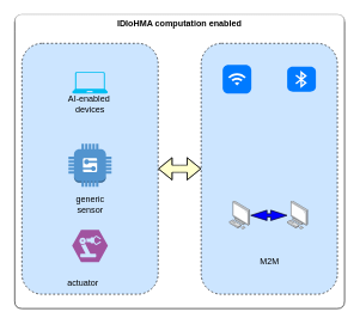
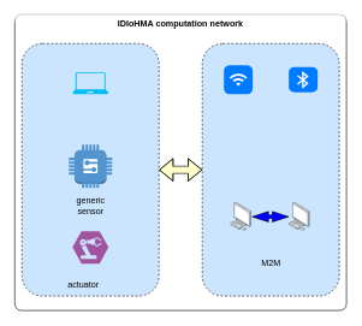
  <mxCell id="0" />
  <mxCell id="1" parent="0" />
  <mxCell id="2" style="edgeStyle=orthogonalEdgeStyle;rounded=0;orthogonalLoop=1;jettySize=auto;html=1;exitX=1;exitY=0.5;exitDx=0;exitDy=0;shape=flexArrow;fillColor=#FFFFCC;startArrow=block;" edge="1" parent="1" source="3"><mxGeometry relative="1" as="geometry"><mxPoint x="280" y="235" as="targetPoint" /></mxGeometry></mxCell>
  <mxCell id="3" value="" style="rounded=1;whiteSpace=wrap;html=1;dashed=1;fillColor=#CCE5FF;" vertex="1" parent="1"><mxGeometry x="30" y="60" width="190" height="350" as="geometry" /></mxCell>
  <mxCell id="4" value="" style="verticalLabelPosition=bottom;html=1;verticalAlign=top;align=center;strokeColor=none;fillColor=#00BEF2;shape=mxgraph.azure.laptop;pointerEvents=1;dashed=1;" vertex="1" parent="1"><mxGeometry x="100" y="100" width="50" height="30" as="geometry" /></mxCell>
  <mxCell id="5" value="" style="outlineConnect=0;dashed=0;verticalLabelPosition=bottom;verticalAlign=top;align=center;html=1;shape=mxgraph.aws3.generic;fillColor=#5294CF;gradientColor=none;" vertex="1" parent="1"><mxGeometry x="95" y="200" width="60" height="60" as="geometry" /></mxCell>
  <mxCell id="6" value="" style="verticalLabelPosition=bottom;sketch=0;html=1;fillColor=#A153A0;verticalAlign=top;align=center;pointerEvents=1;shape=mxgraph.cisco_safe.design.actuator;dashed=1;" vertex="1" parent="1"><mxGeometry x="100" y="320" width="50" height="45" as="geometry" /></mxCell>
- <mxCell id="7" value="AI-enabled&amp;nbsp;&lt;br&gt;devices&lt;br&gt;" style="text;html=1;align=center;verticalAlign=middle;resizable=0;points=[];autosize=1;strokeColor=none;fillColor=none;" vertex="1" parent="1"><mxGeometry x="85" y="130" width="80" height="30" as="geometry" /></mxCell>
  <mxCell id="8" value="generic &lt;br&gt;sensor" style="text;html=1;align=center;verticalAlign=middle;resizable=0;points=[];autosize=1;strokeColor=none;fillColor=none;" vertex="1" parent="1"><mxGeometry x="100" y="270" width="50" height="30" as="geometry" /></mxCell>
  <mxCell id="9" value="actuator" style="text;html=1;align=center;verticalAlign=middle;resizable=0;points=[];autosize=1;strokeColor=none;fillColor=none;" vertex="1" parent="1"><mxGeometry x="85" y="385" width="60" height="20" as="geometry" /></mxCell>
  <mxCell id="10" value="" style="rounded=1;whiteSpace=wrap;html=1;dashed=1;fillColor=#CCE5FF;" vertex="1" parent="1"><mxGeometry x="280" y="60" width="190" height="350" as="geometry" /></mxCell>
  <mxCell id="11" value="" style="html=1;strokeWidth=1;shadow=0;dashed=0;shape=mxgraph.ios7.misc.wifi;fillColor=#007AFF;strokeColor=none;buttonText=;strokeColor2=#222222;fontColor=#222222;fontSize=8;verticalLabelPosition=bottom;verticalAlign=top;align=center;sketch=0;" vertex="1" parent="1"><mxGeometry x="310" y="90" width="40" height="40" as="geometry" /></mxCell>
  <mxCell id="12" value="" style="html=1;strokeWidth=1;shadow=0;dashed=0;shape=mxgraph.ios7.misc.bluetooth;fillColor=#007AFF;strokeColor=none;buttonText=;strokeColor2=#222222;fontColor=#222222;fontSize=8;verticalLabelPosition=bottom;verticalAlign=top;align=center;sketch=0;" vertex="1" parent="1"><mxGeometry x="400" y="92.5" width="40" height="35" as="geometry" /></mxCell>
  <mxCell id="13" value="" style="shape=image;html=1;verticalAlign=top;verticalLabelPosition=bottom;labelBackgroundColor=#ffffff;imageAspect=0;aspect=fixed;image=https://cdn4.iconfinder.com/data/icons/vecico-connectivity/288/nfc-128.png;dashed=1;fillColor=#CCE5FF;" vertex="1" parent="1"><mxGeometry x="350" y="160" width="49" height="49" as="geometry" /></mxCell>
  <mxCell id="14" value="" style="edgeStyle=orthogonalEdgeStyle;shape=flexArrow;rounded=0;orthogonalLoop=1;jettySize=auto;html=1;fillColor=#0000FF;startArrow=block;endWidth=8.889;endSize=7.187;width=4.444;startSize=7.187;startWidth=8.889;" edge="1" source="15" target="16" parent="1"><mxGeometry relative="1" as="geometry" /></mxCell>
  <mxCell id="15" value="" style="points=[];aspect=fixed;html=1;align=center;shadow=0;dashed=0;image;image=img/lib/allied_telesis/computer_and_terminals/Personal_Computer.svg;fillColor=#CCE5FF;" vertex="1" parent="1"><mxGeometry x="319.24" y="280" width="29.51" height="40" as="geometry" /></mxCell>
  <mxCell id="16" value="" style="points=[];aspect=fixed;html=1;align=center;shadow=0;dashed=0;image;image=img/lib/allied_telesis/computer_and_terminals/Personal_Computer.svg;fillColor=#CCE5FF;" vertex="1" parent="1"><mxGeometry x="400.24" y="280" width="29.52" height="40" as="geometry" /></mxCell>
  <mxCell id="17" value="M2M" style="text;html=1;align=center;verticalAlign=middle;resizable=0;points=[];autosize=1;strokeColor=none;fillColor=none;" vertex="1" parent="1"><mxGeometry x="354.5" y="355" width="40" height="20" as="geometry" /></mxCell>
- <mxCell id="18" value="IDIoHMA computation enabled" style="swimlane;fillColor=#FFFFFF;rounded=1;shadow=0;sketch=0;glass=1;swimlaneLine=0;" vertex="1" parent="1"><mxGeometry x="20" y="20" width="460" height="410" as="geometry" /></mxCell>
+ <mxCell id="18" value="IDIoHMA computation network" style="swimlane;fillColor=#FFFFFF;rounded=1;shadow=0;sketch=0;glass=1;swimlaneLine=0;" vertex="1" parent="1"><mxGeometry x="20" y="20" width="460" height="410" as="geometry" /></mxCell>
